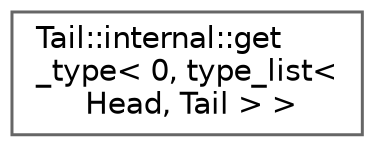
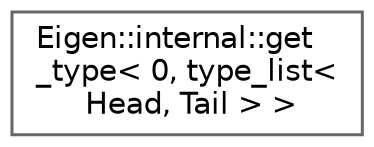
  digraph {
    rankdir=LR
-   n1 [color=grey40 fillcolor=white fontname=Helvetica fontsize=10 height=0.2 label="Tail::internal::get\l_type\< 0, type_list\<\l Head, Tail \> \>" shape=box style=filled width=0.4]
+   n1 [color=grey40 fillcolor=white fontname=Helvetica fontsize=10 height=0.2 label="Eigen::internal::get\l_type\< 0, type_list\<\l Head, Tail \> \>" shape=box style=filled width=0.4]
  }
